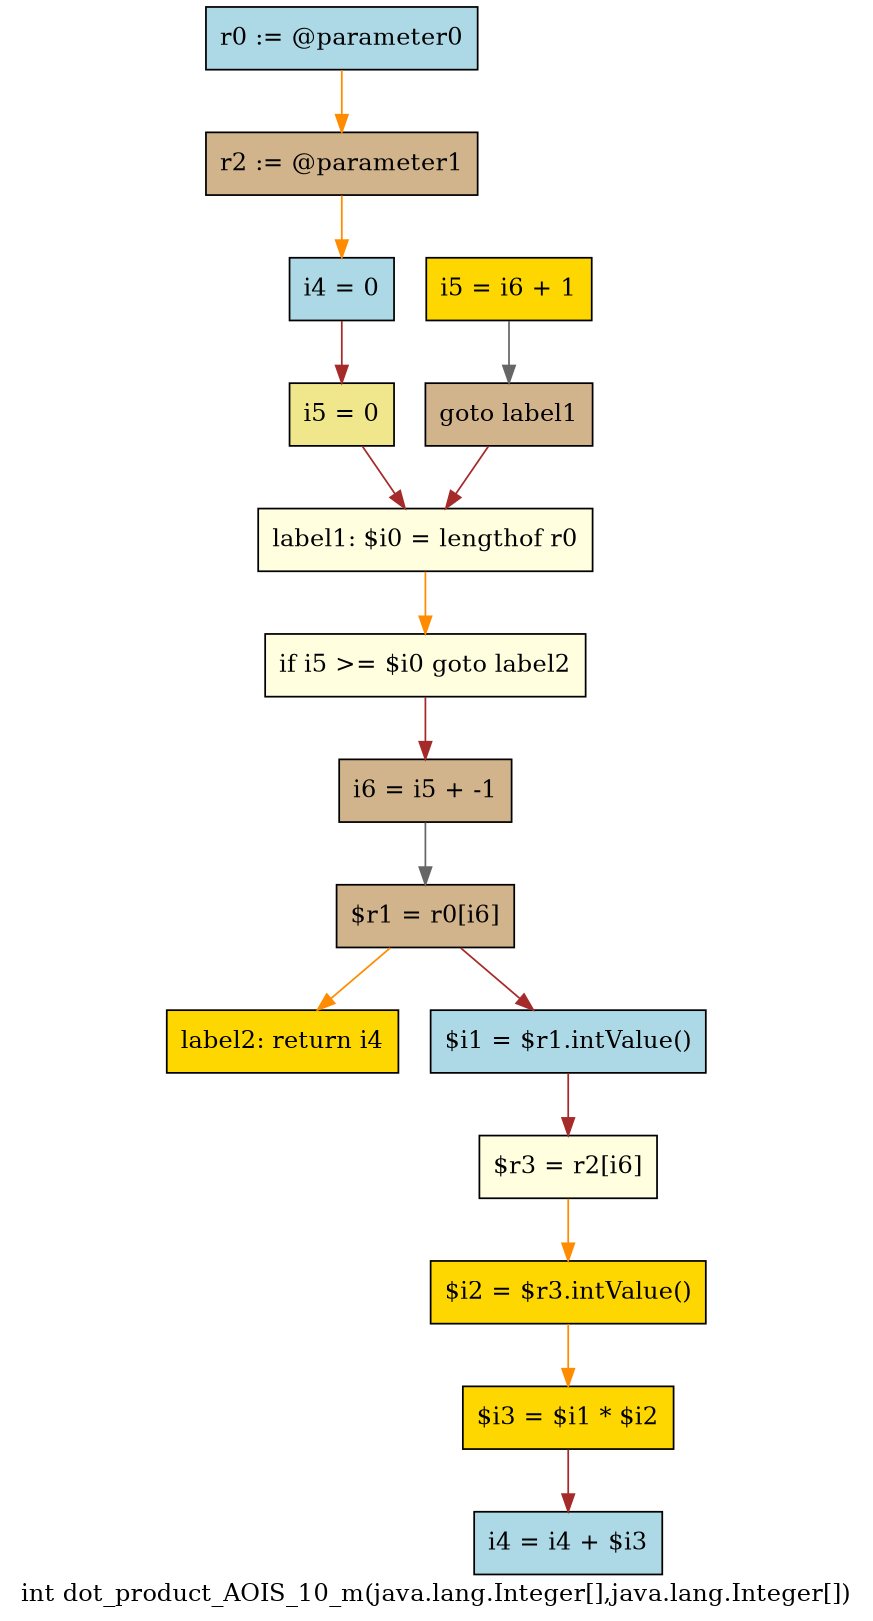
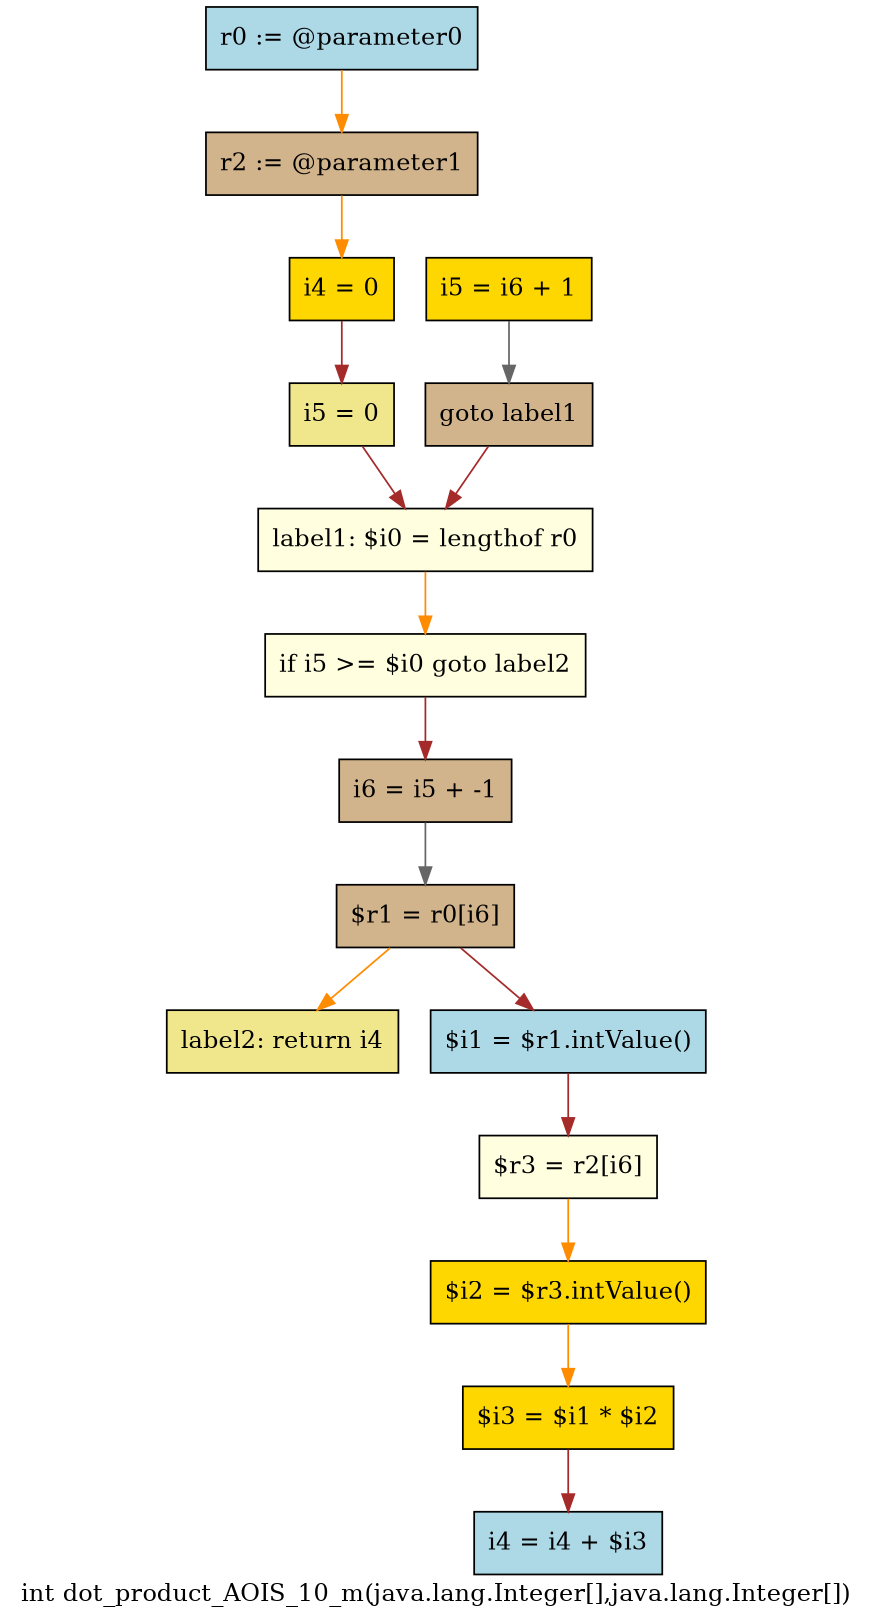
  digraph {
    label="int dot_product_AOIS_10_m(java.lang.Integer[],java.lang.Integer[])"
    node [fillcolor=lightblue shape=box style=filled]
    edge [color=brown]
    n1 [label="r0 := @parameter0"]
    n2 [fillcolor=tan label="r2 := @parameter1"]
-   n3 [label="i4 = 0"]
+   n3 [fillcolor=gold label="i4 = 0"]
    n4 [fillcolor=khaki label="i5 = 0"]
    n5 [fillcolor=lightyellow label="label1: $i0 = lengthof r0"]
    n6 [fillcolor=lightyellow label="if i5 >= $i0 goto label2"]
    n7 [fillcolor=tan label="i6 = i5 + -1"]
    n8 [fillcolor=tan label="$r1 = r0[i6]"]
-   n9 [fillcolor=gold label="label2: return i4"]
+   n9 [fillcolor=khaki label="label2: return i4"]
    n10 [label="$i1 = $r1.intValue()"]
    n11 [fillcolor=lightyellow label="$r3 = r2[i6]"]
    n12 [fillcolor=gold label="$i2 = $r3.intValue()"]
    n13 [fillcolor=gold label="$i3 = $i1 * $i2"]
    n14 [label="i4 = i4 + $i3"]
    n15 [fillcolor=gold label="i5 = i6 + 1"]
    n16 [fillcolor=tan label="goto label1"]
    n1 -> n2 [color=darkorange]
    n2 -> n3 [color=darkorange]
    n3 -> n4
    n4 -> n5
    n5 -> n6 [color=darkorange]
    n6 -> n7
    n7 -> n8 [color=gray40]
    n8 -> n9 [color=darkorange]
    n8 -> n10
    n10 -> n11
    n11 -> n12 [color=darkorange]
    n12 -> n13 [color=darkorange]
    n13 -> n14
    n15 -> n16 [color=gray40]
    n16 -> n5
  }
